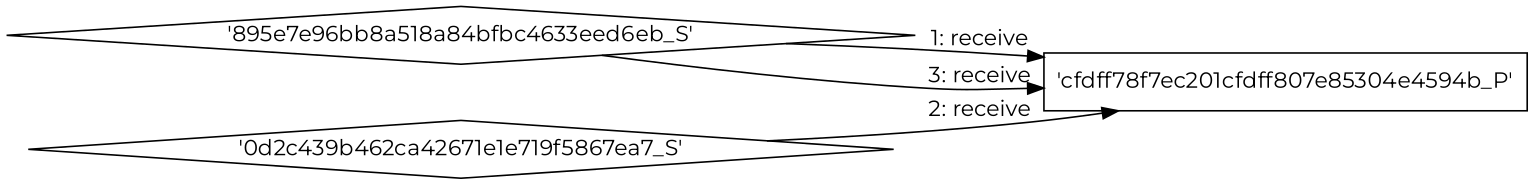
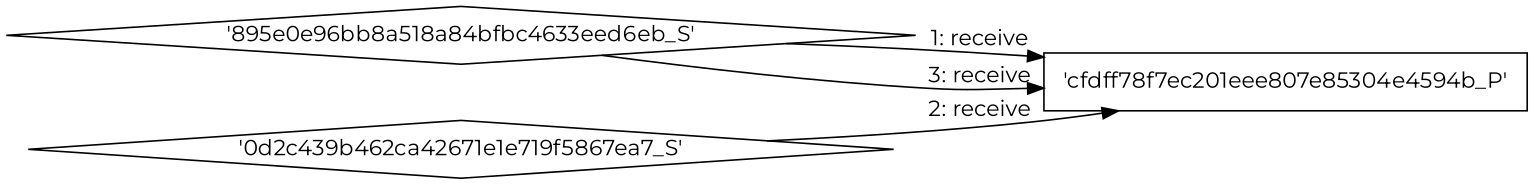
  digraph {
    engine=neato
    fixedsize=false
    fontname=Montserrat
    fontsize=10
    nodesep=0.3
    rankdir=LR
    ranksep=0
    splines=true
    node [fontname=Montserrat node_type=Socket shape=diamond]
    edge [fontname=Montserrat]
-   "'cfdff78f7ec201eee807e85304e4594b_P'" [node_type=Process shape=box label="'cfdff78f7ec201cfdff807e85304e4594b_P'"]
-   "'895e0e96bb8a518a84bfbc4633eed6eb_S'" [label="'895e7e96bb8a518a84bfbc4633eed6eb_S'"]
+   "'cfdff78f7ec201eee807e85304e4594b_P'" [node_type=Process shape=box]
+   "'895e0e96bb8a518a84bfbc4633eed6eb_S'"
    n3 [label="'0d2c439b462ca42671e1e719f5867ea7_S'"]
    "'895e0e96bb8a518a84bfbc4633eed6eb_S'" -> "'cfdff78f7ec201eee807e85304e4594b_P'" [label="1: receive"]
    "'895e0e96bb8a518a84bfbc4633eed6eb_S'" -> "'cfdff78f7ec201eee807e85304e4594b_P'" [label="3: receive"]
    n3 -> "'cfdff78f7ec201eee807e85304e4594b_P'" [label="2: receive"]
  }
